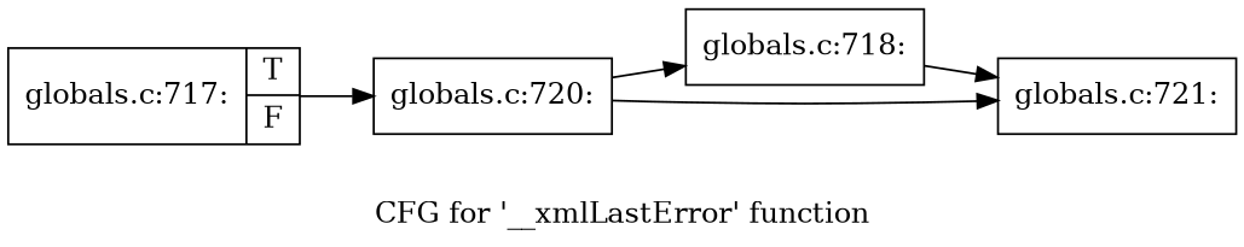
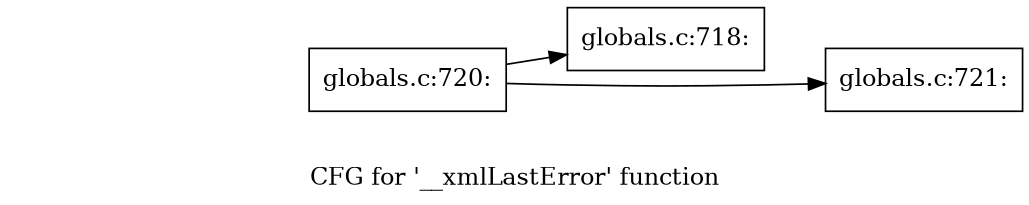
  digraph {
    label="CFG for '__xmlLastError' function"
    rankdir=LR
    node [shape=record]
-   n1 [label="{globals.c:717:|{<s0>T|<s1>F}}"]
    n2 [label="{globals.c:720:}"]
    n3 [label="{globals.c:718:}"]
    n4 [label="{globals.c:721:}"]
-   n1 -> n2
    n2 -> n3
    n2 -> n4
-   n3 -> n4
  }
